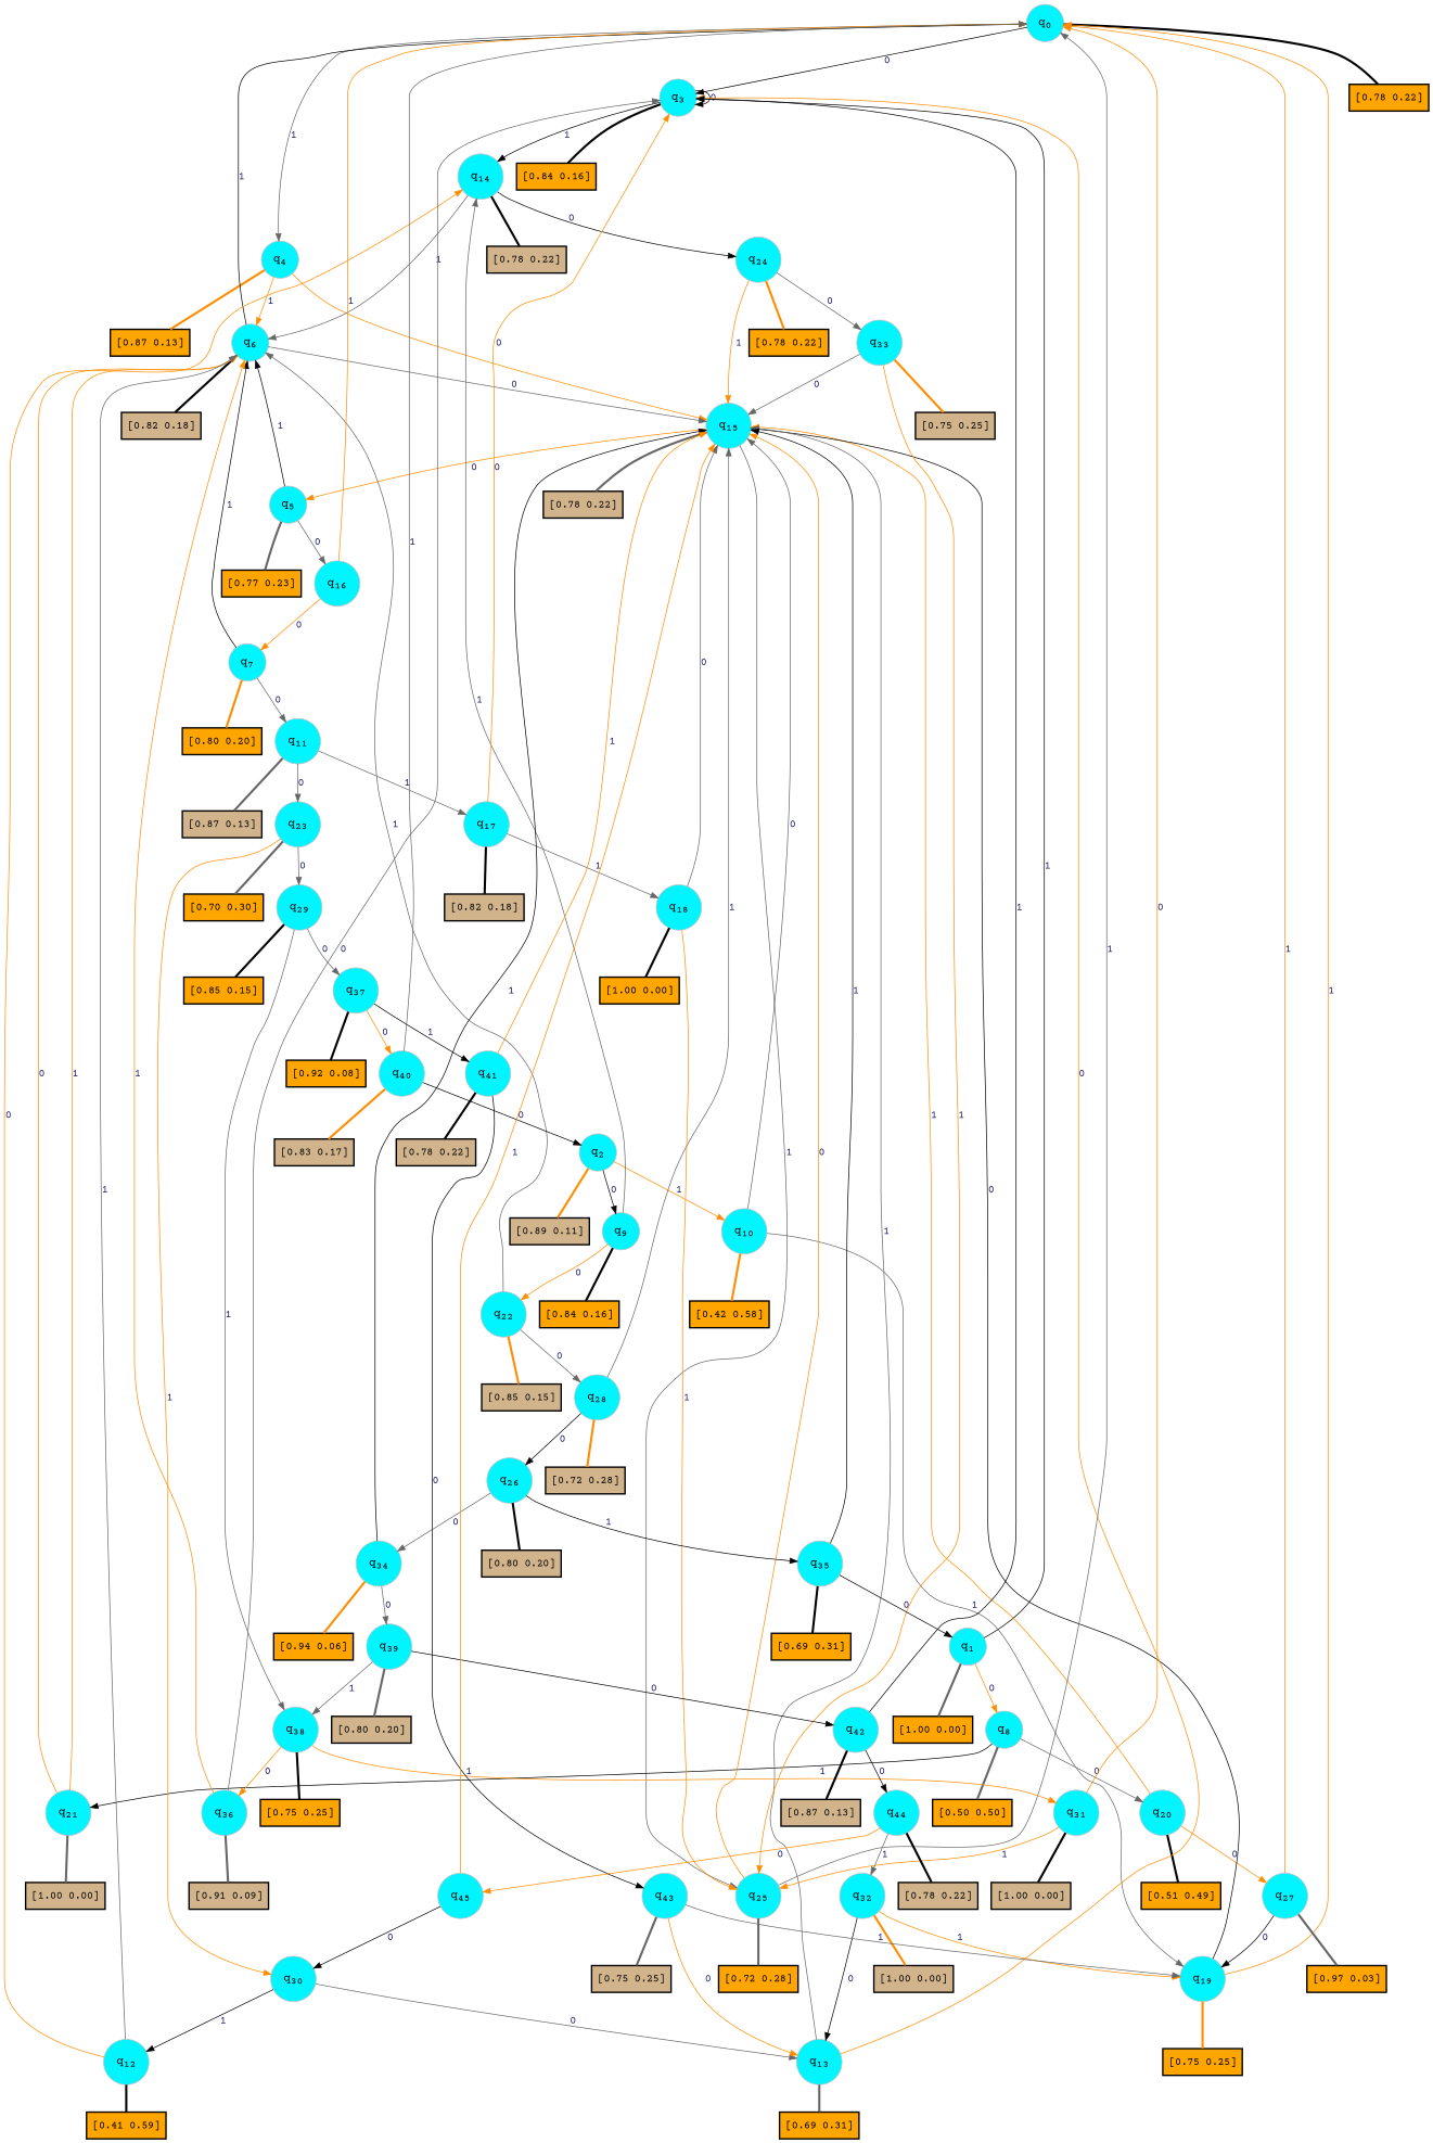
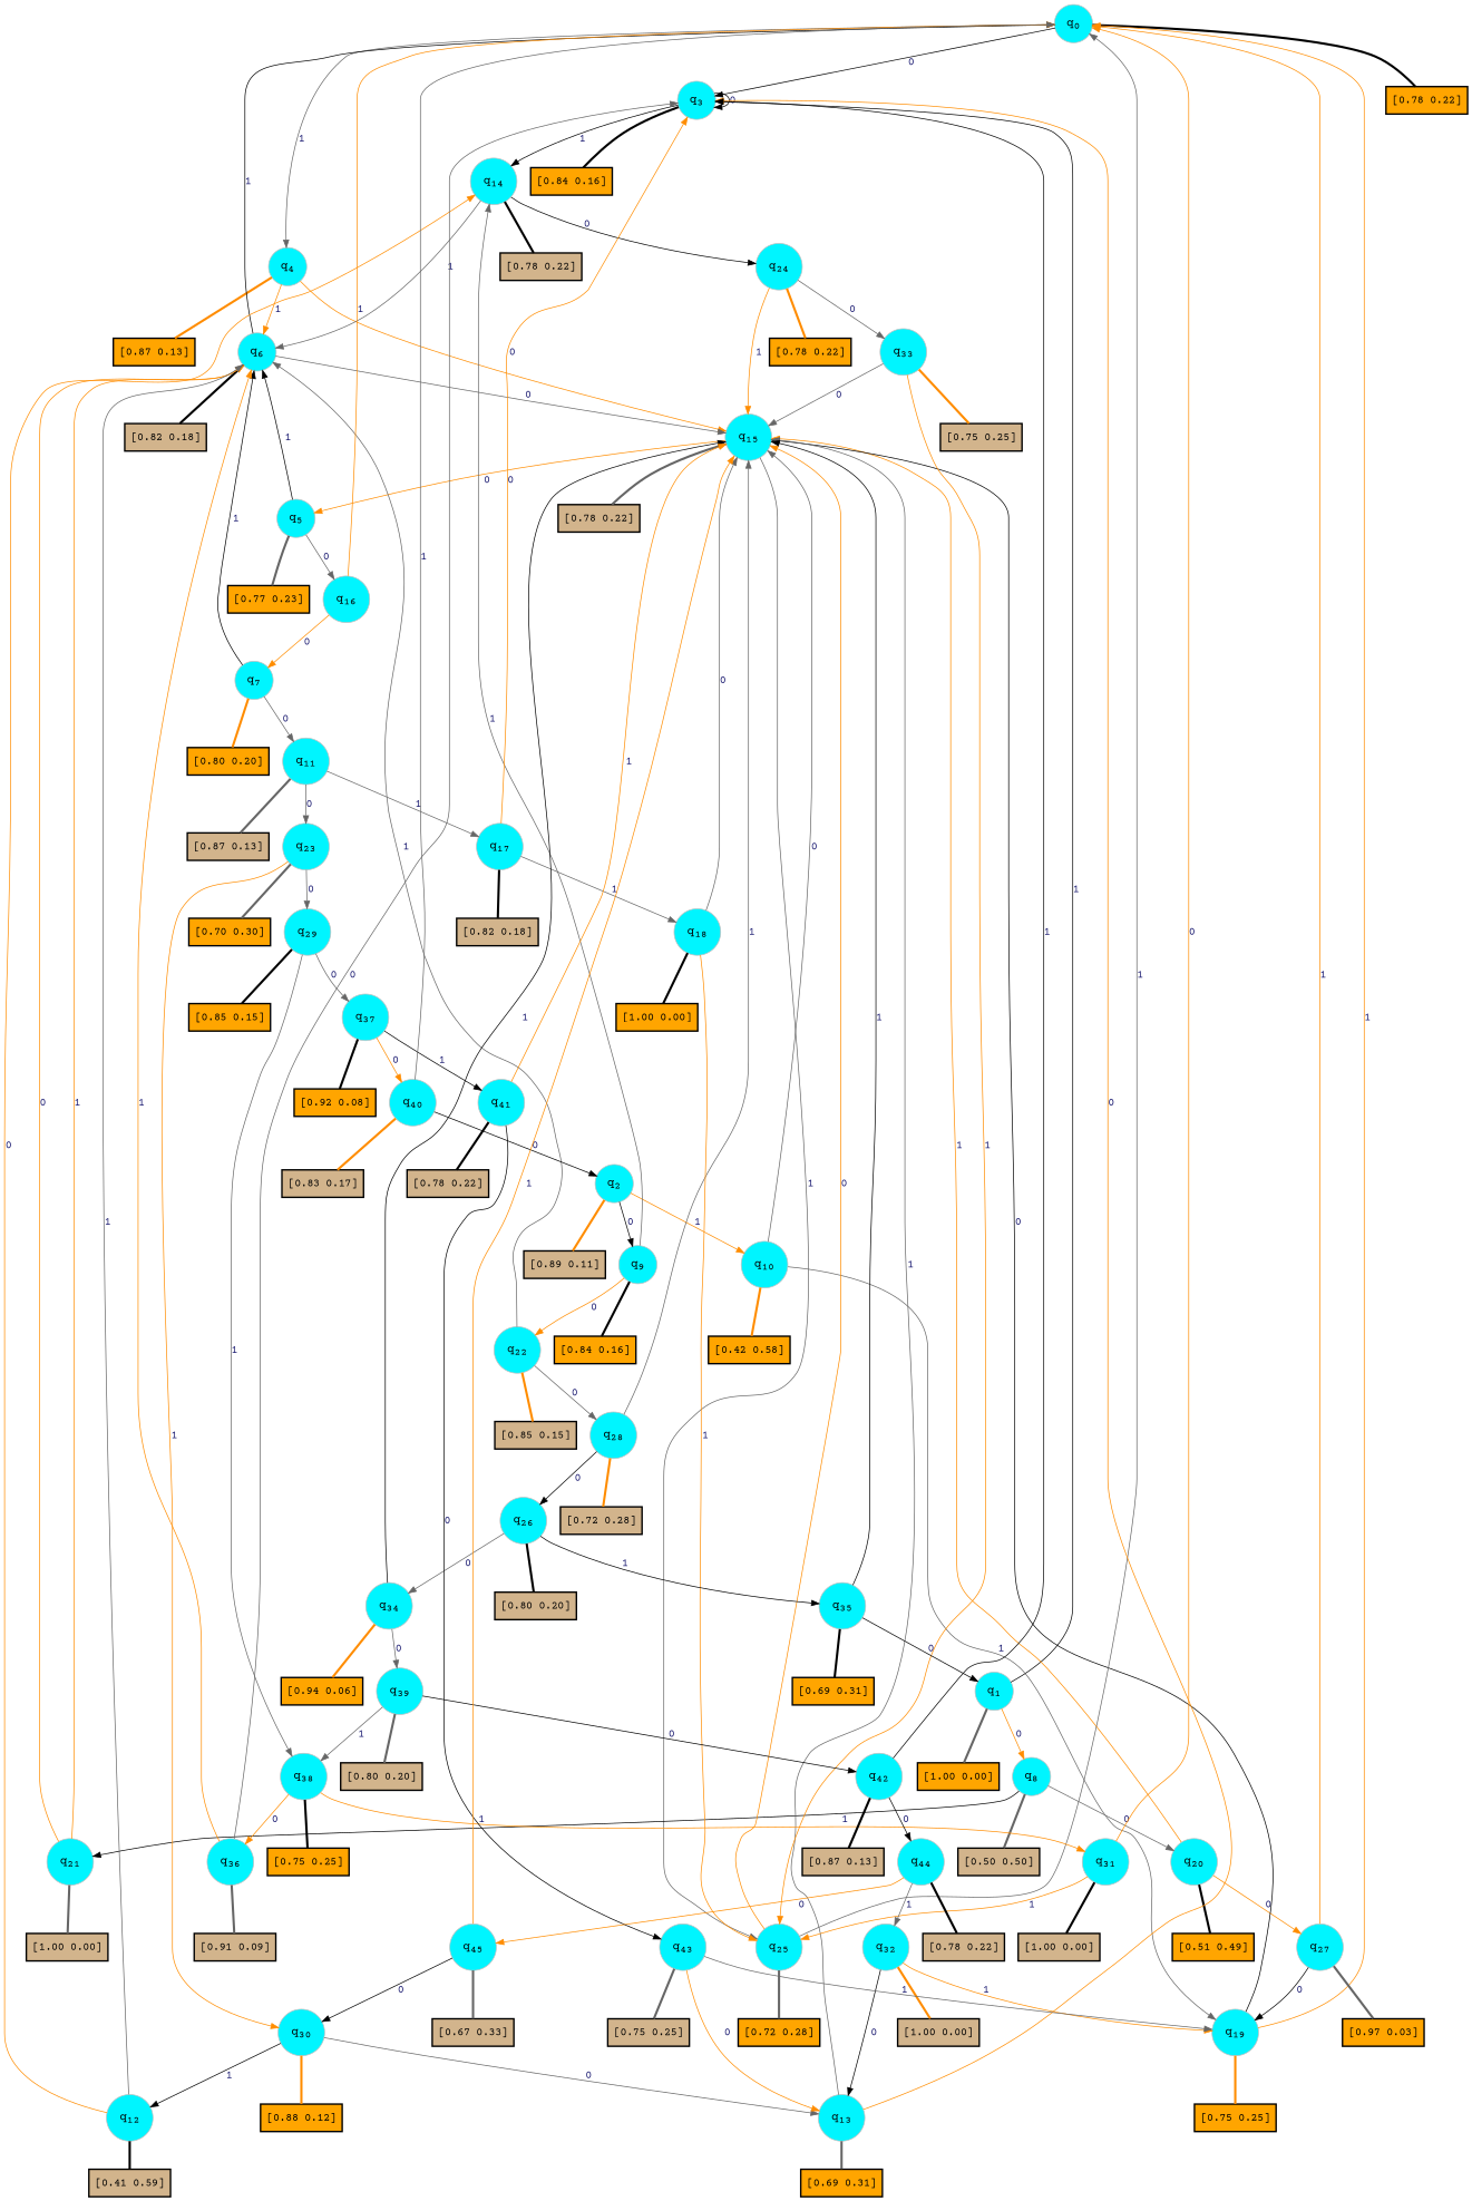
  digraph {
    fontname="Courier Prime"
    rankdir=TD
    node [color=gray fillcolor=turquoise1 fontcolor=black fontname="Courier Prime" fontsize=16 fontweight=bold shape=circle style=filled]
    edge [arrowsize=1 color=gray40 fontcolor=midnightblue fontname="Courier Prime" fontweight=bold penwidth=1 style=solid weight=20]
    n1 [label=<q<SUB>0</SUB>>]
    n2 [label=<q<SUB>3</SUB>>]
    n3 [label=<q<SUB>4</SUB>>]
    n4 [color=black fillcolor=orange fontsize=14 label="[0.78 0.22]" penwidth=2 shape=box]
    n5 [label=<q<SUB>14</SUB>>]
    n6 [color=black fillcolor=orange fontsize=14 label="[0.84 0.16]" penwidth=2 shape=box]
    n7 [label=<q<SUB>6</SUB>>]
    n8 [label=<q<SUB>15</SUB>>]
    n9 [color=black fillcolor=orange fontsize=14 label="[0.87 0.13]" penwidth=2 shape=box]
    n10 [label=<q<SUB>1</SUB>>]
    n11 [label=<q<SUB>8</SUB>>]
    n12 [color=black fillcolor=orange fontsize=14 label="[1.00 0.00]" penwidth=2 shape=box]
    n13 [label=<q<SUB>20</SUB>>]
    n14 [label=<q<SUB>21</SUB>>]
-   n15 [color=black fillcolor=orange fontsize=14 label="[0.50 0.50]" penwidth=2 shape=box]
+   n15 [color=black fillcolor=tan fontsize=14 label="[0.50 0.50]" penwidth=2 shape=box]
    n16 [label=<q<SUB>2</SUB>>]
    n17 [label=<q<SUB>9</SUB>>]
    n18 [label=<q<SUB>10</SUB>>]
    n19 [color=black fillcolor=tan fontsize=14 label="[0.89 0.11]" penwidth=2 shape=box]
    n20 [label=<q<SUB>22</SUB>>]
    n21 [color=black fillcolor=orange fontsize=14 label="[0.84 0.16]" penwidth=2 shape=box]
    n22 [label=<q<SUB>19</SUB>>]
    n23 [color=black fillcolor=orange fontsize=14 label="[0.42 0.58]" penwidth=2 shape=box]
    n24 [label=<q<SUB>24</SUB>>]
    n25 [color=black fillcolor=tan fontsize=14 label="[0.78 0.22]" penwidth=2 shape=box]
    n26 [color=black fillcolor=tan fontsize=14 label="[0.82 0.18]" penwidth=2 shape=box]
    n27 [label=<q<SUB>5</SUB>>]
    n28 [label=<q<SUB>25</SUB>>]
    n29 [color=black fillcolor=tan fontsize=14 label="[0.78 0.22]" penwidth=2 shape=box]
    n30 [label=<q<SUB>16</SUB>>]
    n31 [color=black fillcolor=orange fontsize=14 label="[0.77 0.23]" penwidth=2 shape=box]
    n32 [label=<q<SUB>7</SUB>>]
    n33 [label=<q<SUB>11</SUB>>]
    n34 [color=black fillcolor=orange fontsize=14 label="[0.80 0.20]" penwidth=2 shape=box]
    n35 [label=<q<SUB>17</SUB>>]
    n36 [label=<q<SUB>23</SUB>>]
    n37 [color=black fillcolor=tan fontsize=14 label="[0.87 0.13]" penwidth=2 shape=box]
    n38 [label=<q<SUB>27</SUB>>]
    n39 [color=black fillcolor=orange fontsize=14 label="[0.51 0.49]" penwidth=2 shape=box]
    n40 [color=black fillcolor=tan fontsize=14 label="[1.00 0.00]" penwidth=2 shape=box]
    n41 [label=<q<SUB>28</SUB>>]
    n42 [color=black fillcolor=tan fontsize=14 label="[0.85 0.15]" penwidth=2 shape=box]
    n43 [color=black fillcolor=orange fontsize=14 label="[0.75 0.25]" penwidth=2 shape=box]
    n44 [label=<q<SUB>18</SUB>>]
    n45 [color=black fillcolor=tan fontsize=14 label="[0.82 0.18]" penwidth=2 shape=box]
    n46 [label=<q<SUB>29</SUB>>]
    n47 [label=<q<SUB>30</SUB>>]
    n48 [color=black fillcolor=orange fontsize=14 label="[0.70 0.30]" penwidth=2 shape=box]
    n49 [label=<q<SUB>12</SUB>>]
-   n50 [color=black fillcolor=orange fontsize=14 label="[0.41 0.59]" penwidth=2 shape=box]
+   n50 [color=black fillcolor=tan fontsize=14 label="[0.41 0.59]" penwidth=2 shape=box]
    n51 [label=<q<SUB>13</SUB>>]
    n52 [color=black fillcolor=orange fontsize=14 label="[0.69 0.31]" penwidth=2 shape=box]
    n53 [label=<q<SUB>33</SUB>>]
    n54 [color=black fillcolor=orange fontsize=14 label="[0.78 0.22]" penwidth=2 shape=box]
    n55 [color=black fillcolor=orange fontsize=14 label="[0.72 0.28]" penwidth=2 shape=box]
    n56 [color=black fillcolor=orange fontsize=14 label="[1.00 0.00]" penwidth=2 shape=box]
    n57 [color=black fillcolor=orange fontsize=14 label="[0.97 0.03]" penwidth=2 shape=box]
    n58 [label=<q<SUB>26</SUB>>]
    n59 [color=black fillcolor=tan fontsize=14 label="[0.72 0.28]" penwidth=2 shape=box]
    n60 [label=<q<SUB>37</SUB>>]
    n61 [label=<q<SUB>38</SUB>>]
    n62 [color=black fillcolor=orange fontsize=14 label="[0.85 0.15]" penwidth=2 shape=box]
+   n63 [color=black fillcolor=orange fontsize=14 label="[0.88 0.12]" penwidth=2 shape=box]
    n64 [color=black fillcolor=tan fontsize=14 label="[0.75 0.25]" penwidth=2 shape=box]
    n65 [label=<q<SUB>34</SUB>>]
    n66 [label=<q<SUB>35</SUB>>]
    n67 [color=black fillcolor=tan fontsize=14 label="[0.80 0.20]" penwidth=2 shape=box]
    n68 [label=<q<SUB>39</SUB>>]
    n69 [color=black fillcolor=orange fontsize=14 label="[0.94 0.06]" penwidth=2 shape=box]
    n70 [color=black fillcolor=orange fontsize=14 label="[0.69 0.31]" penwidth=2 shape=box]
    n71 [label=<q<SUB>40</SUB>>]
    n72 [label=<q<SUB>41</SUB>>]
    n73 [color=black fillcolor=orange fontsize=14 label="[0.92 0.08]" penwidth=2 shape=box]
    n74 [label=<q<SUB>31</SUB>>]
    n75 [label=<q<SUB>36</SUB>>]
    n76 [color=black fillcolor=orange fontsize=14 label="[0.75 0.25]" penwidth=2 shape=box]
    n77 [color=black fillcolor=tan fontsize=14 label="[1.00 0.00]" penwidth=2 shape=box]
    n78 [label=<q<SUB>32</SUB>>]
    n79 [color=black fillcolor=tan fontsize=14 label="[1.00 0.00]" penwidth=2 shape=box]
    n80 [label=<q<SUB>42</SUB>>]
    n81 [color=black fillcolor=tan fontsize=14 label="[0.80 0.20]" penwidth=2 shape=box]
    n82 [color=black fillcolor=tan fontsize=14 label="[0.91 0.09]" penwidth=2 shape=box]
    n83 [color=black fillcolor=tan fontsize=14 label="[0.83 0.17]" penwidth=2 shape=box]
    n84 [label=<q<SUB>43</SUB>>]
    n85 [color=black fillcolor=tan fontsize=14 label="[0.78 0.22]" penwidth=2 shape=box]
    n86 [label=<q<SUB>44</SUB>>]
    n87 [color=black fillcolor=tan fontsize=14 label="[0.87 0.13]" penwidth=2 shape=box]
    n88 [color=black fillcolor=tan fontsize=14 label="[0.75 0.25]" penwidth=2 shape=box]
    n89 [label=<q<SUB>45</SUB>>]
    n90 [color=black fillcolor=tan fontsize=14 label="[0.78 0.22]" penwidth=2 shape=box]
+   n91 [color=black fillcolor=tan fontsize=14 label="[0.67 0.33]" penwidth=2 shape=box]
    n1 -> n2 [color=black label=0]
    n1 -> n3 [label=1]
    n1 -> n4 [arrowhead=none color=black penwidth=3]
    n2 -> n2 [color=black label=0]
    n2 -> n5 [color=black label=1]
    n2 -> n6 [arrowhead=none color=black penwidth=3]
    n3 -> n7 [color=darkorange label=1]
    n3 -> n8 [color=darkorange label=0]
    n3 -> n9 [arrowhead=none color=darkorange penwidth=3]
    n5 -> n7 [label=1]
    n5 -> n24 [color=black label=0]
    n5 -> n25 [arrowhead=none color=black penwidth=3]
    n7 -> n1 [color=black label=1]
    n7 -> n8 [label=0]
    n7 -> n26 [arrowhead=none color=black penwidth=3]
    n8 -> n27 [color=darkorange label=0]
    n8 -> n28 [label=1]
    n8 -> n29 [arrowhead=none penwidth=3]
    n10 -> n2 [color=black label=1]
    n10 -> n11 [color=darkorange label=0]
    n10 -> n12 [arrowhead=none penwidth=3]
    n11 -> n13 [label=0]
    n11 -> n14 [color=black label=1]
    n11 -> n15 [arrowhead=none penwidth=3]
    n13 -> n8 [color=darkorange label=1]
    n13 -> n38 [color=darkorange label=0]
    n13 -> n39 [arrowhead=none color=black penwidth=3]
    n14 -> n7 [color=darkorange label=0]
    n14 -> n7 [color=darkorange label=1]
    n14 -> n40 [arrowhead=none penwidth=3]
    n16 -> n17 [color=black label=0]
    n16 -> n18 [color=darkorange label=1]
    n16 -> n19 [arrowhead=none color=darkorange penwidth=3]
    n17 -> n5 [label=1]
    n17 -> n20 [color=darkorange label=0]
    n17 -> n21 [arrowhead=none color=black penwidth=3]
    n18 -> n8 [label=0]
    n18 -> n22 [label=1]
    n18 -> n23 [arrowhead=none color=darkorange penwidth=3]
    n20 -> n7 [label=1]
    n20 -> n41 [label=0]
    n20 -> n42 [arrowhead=none color=darkorange penwidth=3]
    n22 -> n1 [color=darkorange label=1]
    n22 -> n8 [color=black label=0]
    n22 -> n43 [arrowhead=none color=darkorange penwidth=3]
    n24 -> n8 [color=darkorange label=1]
    n24 -> n53 [label=0]
    n24 -> n54 [arrowhead=none color=darkorange penwidth=3]
    n27 -> n7 [color=black label=1]
    n27 -> n30 [label=0]
    n27 -> n31 [arrowhead=none penwidth=3]
    n28 -> n1 [label=1]
    n28 -> n8 [color=darkorange label=0]
    n28 -> n55 [arrowhead=none penwidth=3]
    n30 -> n1 [color=darkorange label=1]
    n30 -> n32 [color=darkorange label=0]
    n32 -> n7 [color=black label=1]
    n32 -> n33 [label=0]
    n32 -> n34 [arrowhead=none color=darkorange penwidth=3]
    n33 -> n35 [label=1]
    n33 -> n36 [label=0]
    n33 -> n37 [arrowhead=none penwidth=3]
    n35 -> n2 [color=darkorange label=0]
    n35 -> n44 [label=1]
    n35 -> n45 [arrowhead=none color=black penwidth=3]
    n36 -> n46 [label=0]
    n36 -> n47 [color=darkorange label=1]
    n36 -> n48 [arrowhead=none penwidth=3]
    n38 -> n1 [color=darkorange label=1]
    n38 -> n22 [color=black label=0]
    n38 -> n57 [arrowhead=none penwidth=3]
    n41 -> n8 [label=1]
    n41 -> n58 [color=black label=0]
    n41 -> n59 [arrowhead=none color=darkorange penwidth=3]
    n44 -> n8 [label=0]
    n44 -> n28 [color=darkorange label=1]
    n44 -> n56 [arrowhead=none color=black penwidth=3]
    n46 -> n60 [label=0]
    n46 -> n61 [label=1]
    n46 -> n62 [arrowhead=none color=black penwidth=3]
    n47 -> n49 [color=black label=1]
    n47 -> n51 [label=0]
+   n47 -> n63 [arrowhead=none color=darkorange penwidth=3]
    n49 -> n5 [color=darkorange label=0]
    n49 -> n7 [label=1]
    n49 -> n50 [arrowhead=none color=black penwidth=3]
    n51 -> n2 [color=darkorange label=0]
    n51 -> n8 [label=1]
    n51 -> n52 [arrowhead=none penwidth=3]
    n53 -> n8 [label=0]
    n53 -> n28 [color=darkorange label=1]
    n53 -> n64 [arrowhead=none color=darkorange penwidth=3]
    n58 -> n65 [label=0]
    n58 -> n66 [color=black label=1]
    n58 -> n67 [arrowhead=none color=black penwidth=3]
    n60 -> n71 [color=darkorange label=0]
    n60 -> n72 [color=black label=1]
    n60 -> n73 [arrowhead=none color=black penwidth=3]
    n61 -> n74 [color=darkorange label=1]
    n61 -> n75 [color=darkorange label=0]
    n61 -> n76 [arrowhead=none color=black penwidth=3]
    n65 -> n8 [color=black label=1]
    n65 -> n68 [label=0]
    n65 -> n69 [arrowhead=none color=darkorange penwidth=3]
    n66 -> n8 [color=black label=1]
    n66 -> n10 [color=black label=0]
    n66 -> n70 [arrowhead=none color=black penwidth=3]
    n68 -> n61 [label=1]
    n68 -> n80 [color=black label=0]
    n68 -> n81 [arrowhead=none penwidth=3]
    n71 -> n1 [label=1]
    n71 -> n16 [color=black label=0]
    n71 -> n83 [arrowhead=none color=darkorange penwidth=3]
    n72 -> n8 [color=darkorange label=1]
    n72 -> n84 [color=black label=0]
    n72 -> n85 [arrowhead=none color=black penwidth=3]
    n74 -> n1 [color=darkorange label=0]
    n74 -> n28 [color=darkorange label=1]
    n74 -> n77 [arrowhead=none color=black penwidth=3]
    n75 -> n2 [label=0]
    n75 -> n7 [color=darkorange label=1]
    n75 -> n82 [arrowhead=none penwidth=3]
    n78 -> n22 [color=darkorange label=1]
    n78 -> n51 [color=black label=0]
    n78 -> n79 [arrowhead=none color=darkorange penwidth=3]
    n80 -> n2 [color=black label=1]
    n80 -> n86 [color=black label=0]
    n80 -> n87 [arrowhead=none color=black penwidth=3]
    n84 -> n22 [label=1]
    n84 -> n51 [color=darkorange label=0]
    n84 -> n88 [arrowhead=none penwidth=3]
    n86 -> n78 [label=1]
    n86 -> n89 [color=darkorange label=0]
    n86 -> n90 [arrowhead=none color=black penwidth=3]
    n89 -> n8 [color=darkorange label=1]
    n89 -> n47 [color=black label=0]
+   n89 -> n91 [arrowhead=none penwidth=3]
  }
